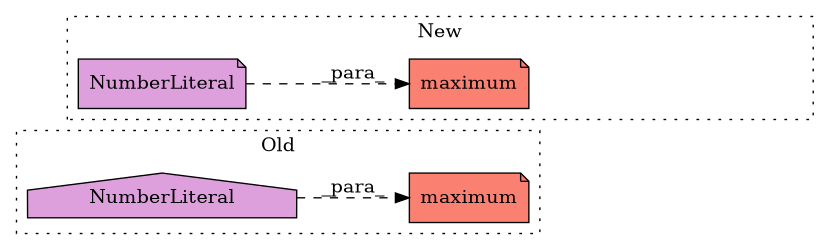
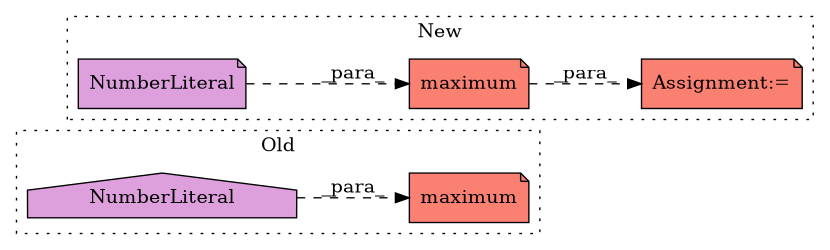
  digraph {
    rankdir=LR
    node [a=32 l="8,1" shape=note style=filled fillcolor=salmon]
    edge [style=dashed]
    n1 [label=maximum s="6282,6310"]
    n2 [a=34 l=3 label=NumberLiteral s=6290 shape=house fillcolor=plum]
    n3 [label=maximum s="6441,6477"]
+   n4 [a=7 l=1 label="Assignment:=" s=6424]
    n5 [a=34 l=3 label=NumberLiteral s=6449 fillcolor=plum]
    subgraph cluster_1 {
      label=Old
      style=dotted
      n1
      n2
    }
    subgraph cluster_2 {
      label=New
      style=dotted
      n3
+     n4
      n5
    }
    n2 -> n1 [label=_para_]
+   n3 -> n4 [label=_para_]
    n5 -> n3 [label=_para_]
  }
